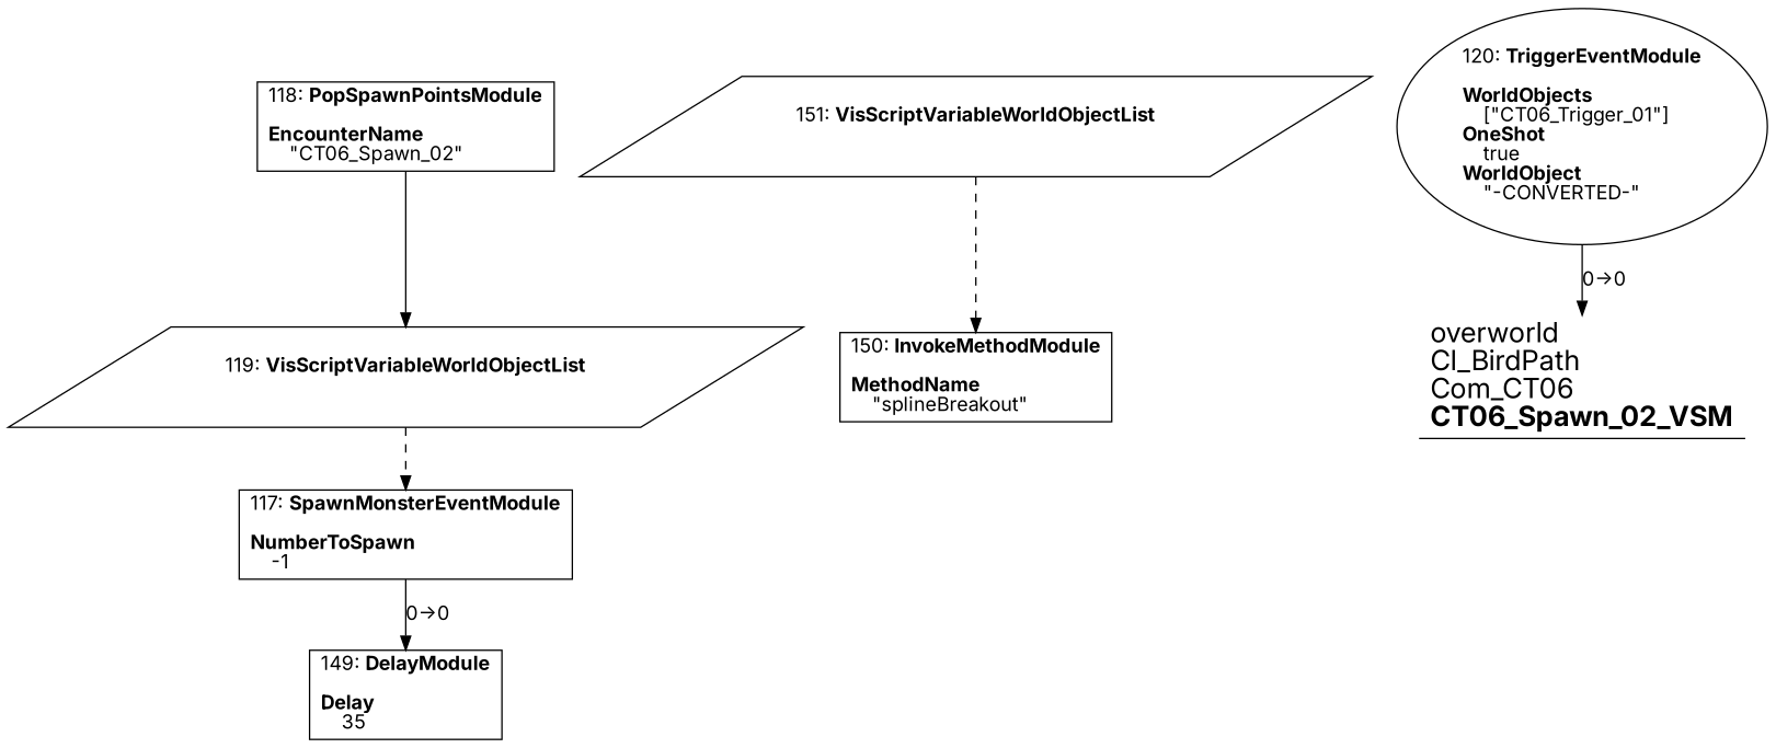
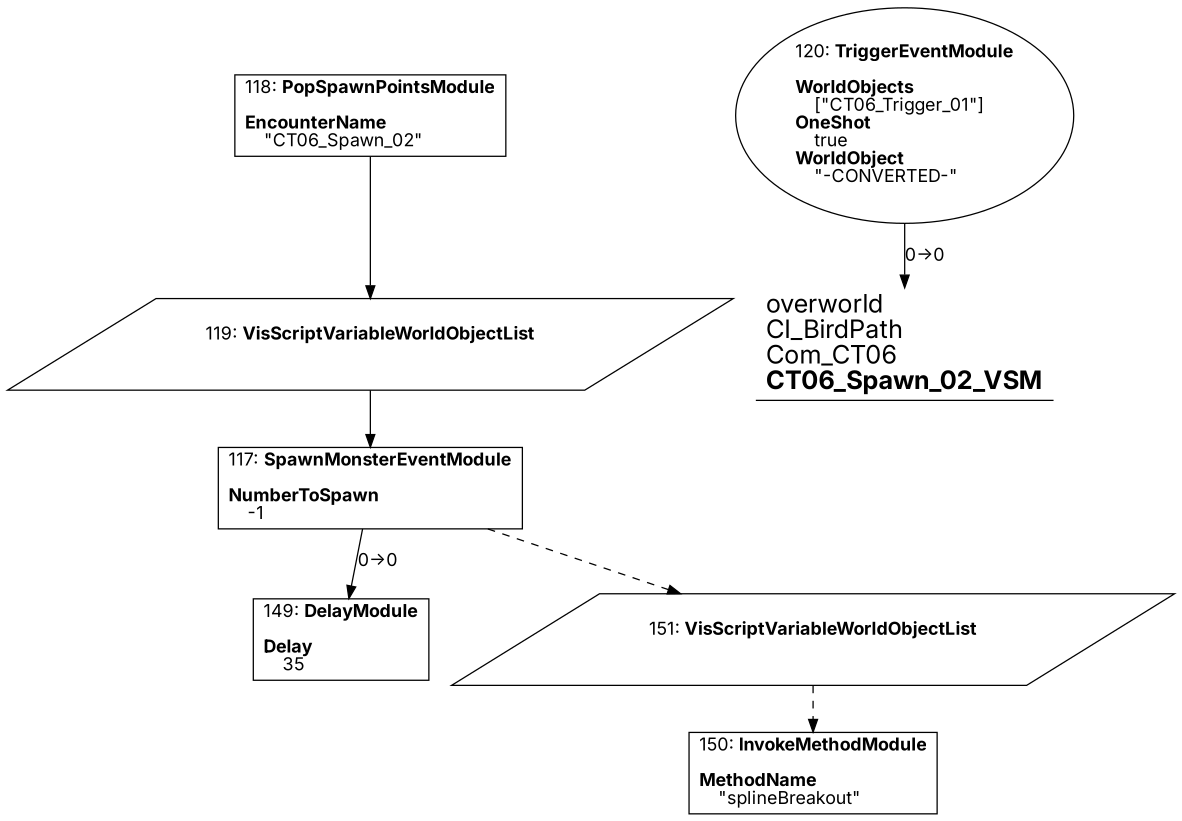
  digraph {
    fontname=Inter
    splines=spline
    node [fontname=Inter shape=box]
    edge [fontname=Inter style=dashed]
    n1 [label=<117: <b>SpawnMonsterEventModule</b><br/><br/><b>NumberToSpawn</b><br align="left"/>    -1<br align="left"/>>]
    n2 [label=<149: <b>DelayModule</b><br/><br/><b>Delay</b><br align="left"/>    35<br align="left"/>>]
    n3 [label=<151: <b>VisScriptVariableWorldObjectList</b><br/><br/>> shape=parallelogram]
    n4 [label=<150: <b>InvokeMethodModule</b><br/><br/><b>MethodName</b><br align="left"/>    &quot;splineBreakout&quot;<br align="left"/>>]
    n5 [label=<119: <b>VisScriptVariableWorldObjectList</b><br/><br/>> shape=parallelogram]
    n6 [label=<118: <b>PopSpawnPointsModule</b><br/><br/><b>EncounterName</b><br align="left"/>    &quot;CT06_Spawn_02&quot;<br align="left"/>>]
    n7 [label=<120: <b>TriggerEventModule</b><br/><br/><b>WorldObjects</b><br align="left"/>    [&quot;CT06_Trigger_01&quot;]<br align="left"/><b>OneShot</b><br align="left"/>    true<br align="left"/><b>WorldObject</b><br align="left"/>    &quot;-CONVERTED-&quot;<br align="left"/>> shape=oval]
    n8 [label=<<font point-size="20">overworld<br align="left"/>CI_BirdPath<br align="left"/>Com_CT06<br align="left"/><b>CT06_Spawn_02_VSM</b><br align="left"/></font>> shape=underline]
    n1 -> n2 [label="0→0" style=""]
+   n1 -> n3
    n3 -> n4
-   n5 -> n1
+   n5 -> n1 [style=solid]
    n6 -> n5 [style=solid]
    n7 -> n8 [label="0→0" style=""]
  }
